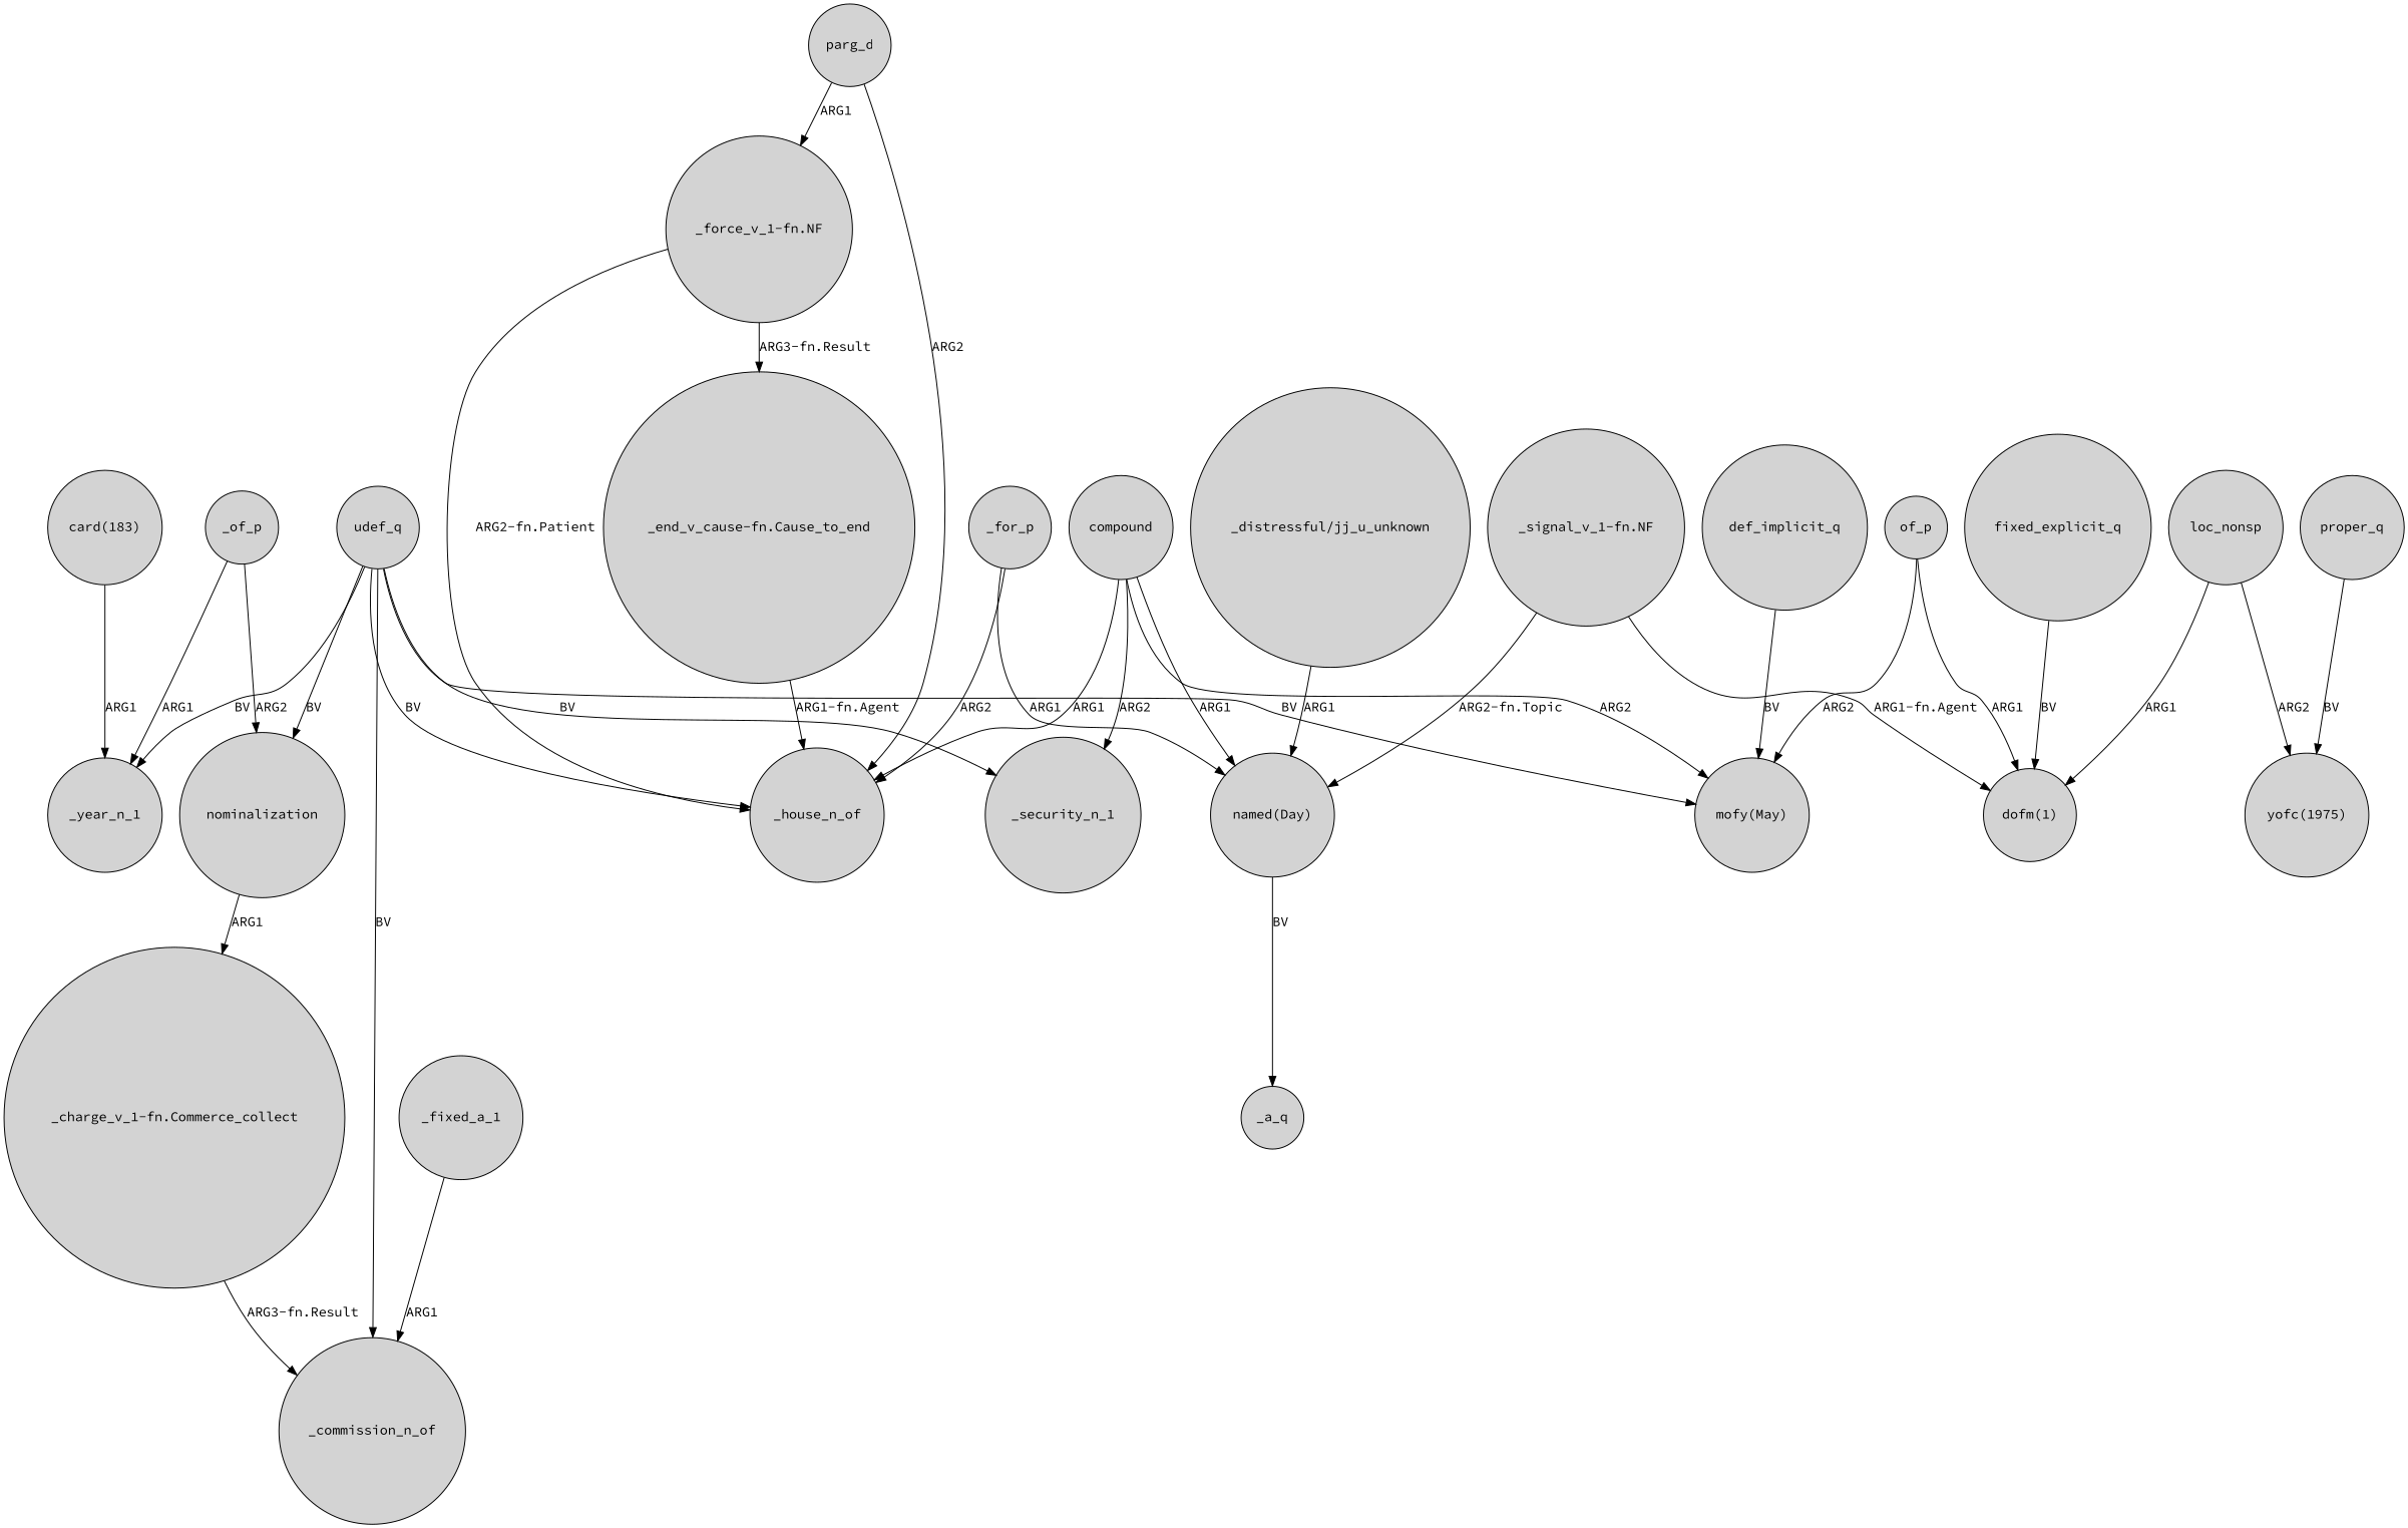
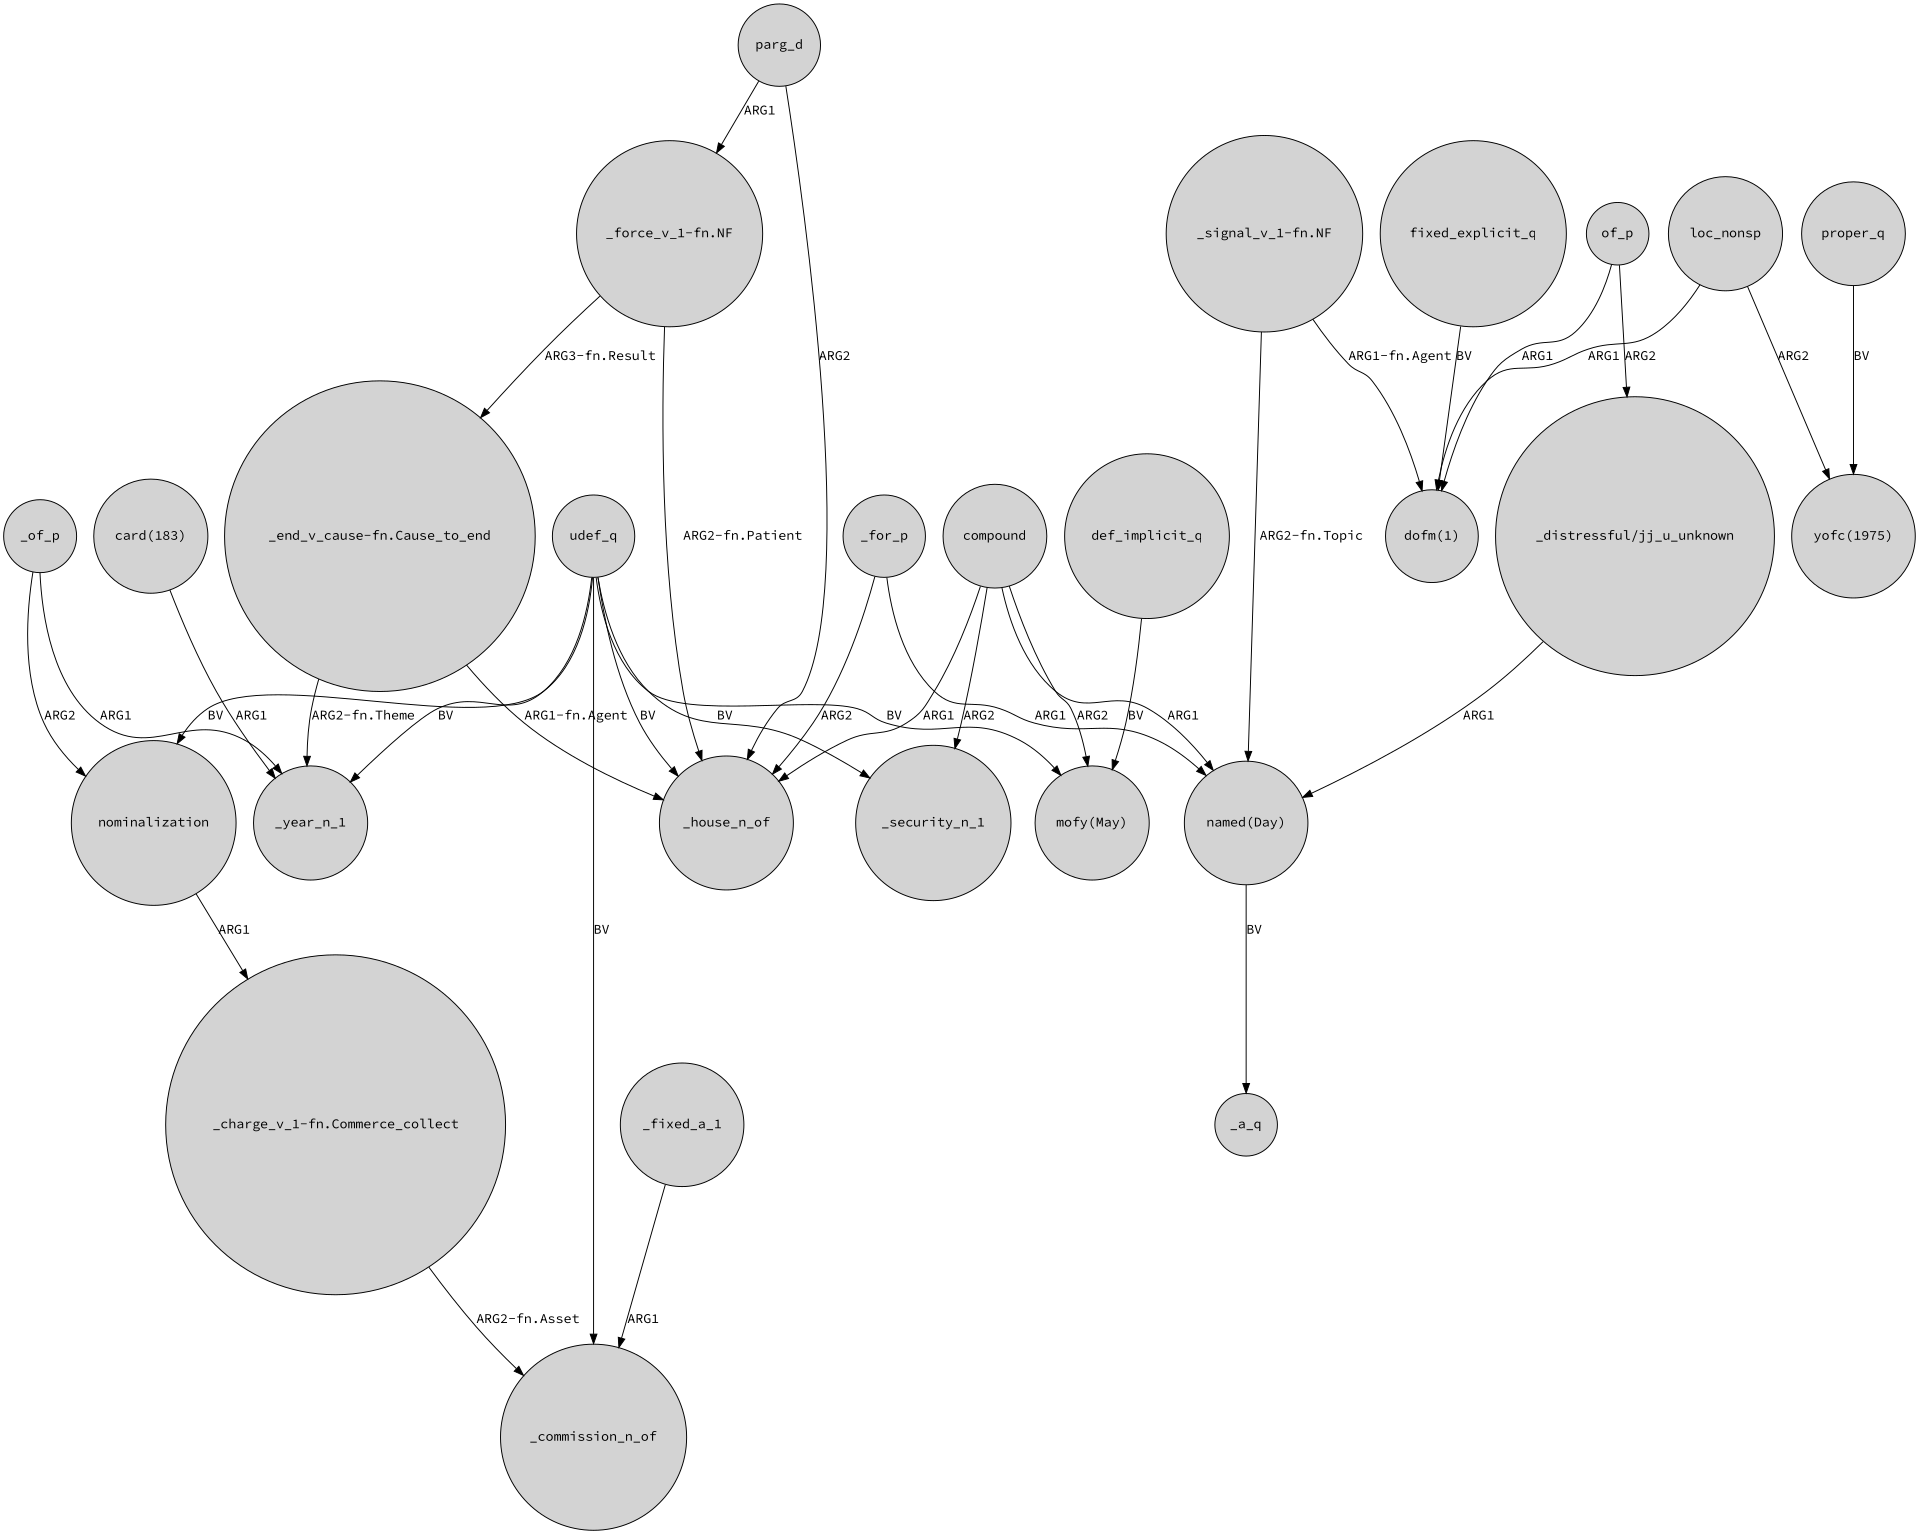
  digraph {
    fontname="Source Code Pro"
    node [fontname="Source Code Pro" shape=circle style=filled]
    edge [fontname="Source Code Pro"]
    "_charge_v_1-fn.Commerce_collect"
    _commission_n_of
    loc_nonsp
    "yofc(1975)"
    "dofm(1)"
    "_signal_v_1-fn.NF"
    "named(Day)"
    _a_q
    "_distressful/jj_u_unknown"
    proper_q
    "card(183)"
    _year_n_1
    "_force_v_1-fn.NF"
    "_end_v_cause-fn.Cause_to_end"
    _house_n_of
    compound
    _security_n_1
    "mofy(May)"
    nominalization
    def_implicit_q
    parg_d
    _of_p
    _for_p
    n24 [label=fixed_explicit_q]
    udef_q
    of_p
    _fixed_a_1
-   "_charge_v_1-fn.Commerce_collect" -> _commission_n_of [label="ARG3-fn.Result"]
+   "_charge_v_1-fn.Commerce_collect" -> _commission_n_of [label="ARG2-fn.Asset"]
    loc_nonsp -> "yofc(1975)" [label=ARG2]
    loc_nonsp -> "dofm(1)" [label=ARG1]
    "_signal_v_1-fn.NF" -> "dofm(1)" [label="ARG1-fn.Agent"]
    "_signal_v_1-fn.NF" -> "named(Day)" [label="ARG2-fn.Topic"]
    "named(Day)" -> _a_q [label=BV]
    "_distressful/jj_u_unknown" -> "named(Day)" [label=ARG1]
    proper_q -> "yofc(1975)" [label=BV]
    "card(183)" -> _year_n_1 [label=ARG1]
    "_force_v_1-fn.NF" -> "_end_v_cause-fn.Cause_to_end" [label="ARG3-fn.Result"]
    "_force_v_1-fn.NF" -> _house_n_of [label="ARG2-fn.Patient"]
+   "_end_v_cause-fn.Cause_to_end" -> _year_n_1 [label="ARG2-fn.Theme"]
    "_end_v_cause-fn.Cause_to_end" -> _house_n_of [label="ARG1-fn.Agent"]
    compound -> "named(Day)" [label=ARG1]
    compound -> _house_n_of [label=ARG1]
    compound -> _security_n_1 [label=ARG2]
    compound -> "mofy(May)" [label=ARG2]
    nominalization -> "_charge_v_1-fn.Commerce_collect" [label=ARG1]
    def_implicit_q -> "mofy(May)" [label=BV]
    parg_d -> "_force_v_1-fn.NF" [label=ARG1]
    parg_d -> _house_n_of [label=ARG2]
    _of_p -> _year_n_1 [label=ARG1]
    _of_p -> nominalization [label=ARG2]
    _for_p -> "named(Day)" [label=ARG1]
    _for_p -> _house_n_of [label=ARG2]
    n24 -> "dofm(1)" [label=BV]
    udef_q -> _commission_n_of [label=BV]
    udef_q -> _year_n_1 [label=BV]
    udef_q -> _house_n_of [label=BV]
    udef_q -> _security_n_1 [label=BV]
    udef_q -> "mofy(May)" [label=BV]
    udef_q -> nominalization [label=BV]
    of_p -> "dofm(1)" [label=ARG1]
-   of_p -> "mofy(May)" [label=ARG2]
+   of_p -> "_distressful/jj_u_unknown" [label=ARG2]
    _fixed_a_1 -> _commission_n_of [label=ARG1]
  }
